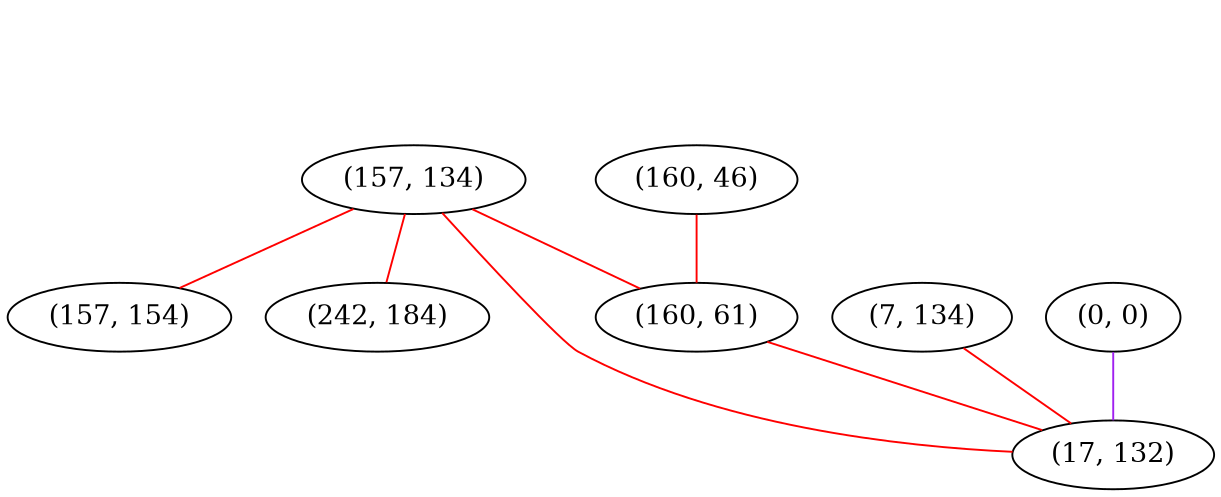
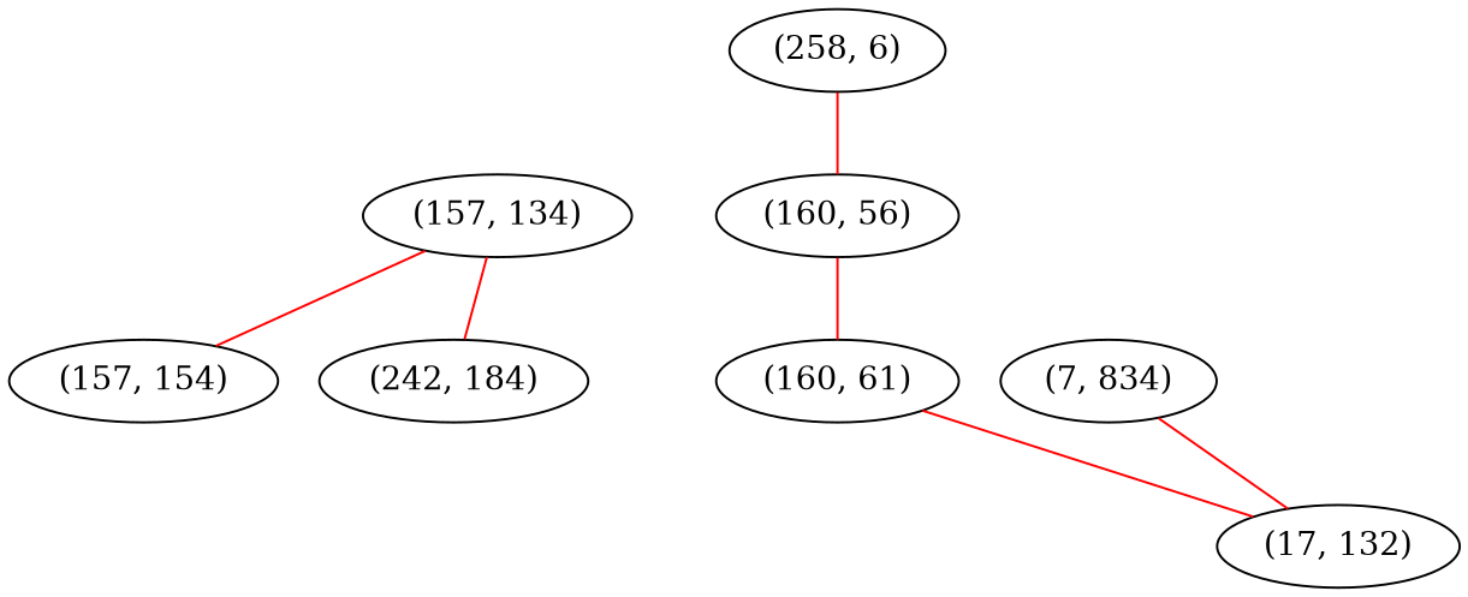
  graph {
    edge [color=red weight=1]
    n1 [label="(157, 154)"]
    "(157, 134)"
    n3 [label="(242, 184)"]
    "(160, 61)"
    "(17, 132)"
-   "(160, 56)" [label="(160, 46)"]
-   "(7, 134)"
-   "(0, 0)"
+   "(258, 6)"
+   "(160, 56)"
+   "(7, 134)" [label="(7, 834)"]
    "(157, 134)" -- n1
    "(157, 134)" -- n3
-   "(157, 134)" -- "(160, 61)"
-   "(157, 134)" -- "(17, 132)"
    "(160, 61)" -- "(17, 132)"
+   "(258, 6)" -- "(160, 56)"
    "(160, 56)" -- "(160, 61)"
    "(7, 134)" -- "(17, 132)"
-   "(0, 0)" -- "(17, 132)" [color=purple weight=4]
  }
